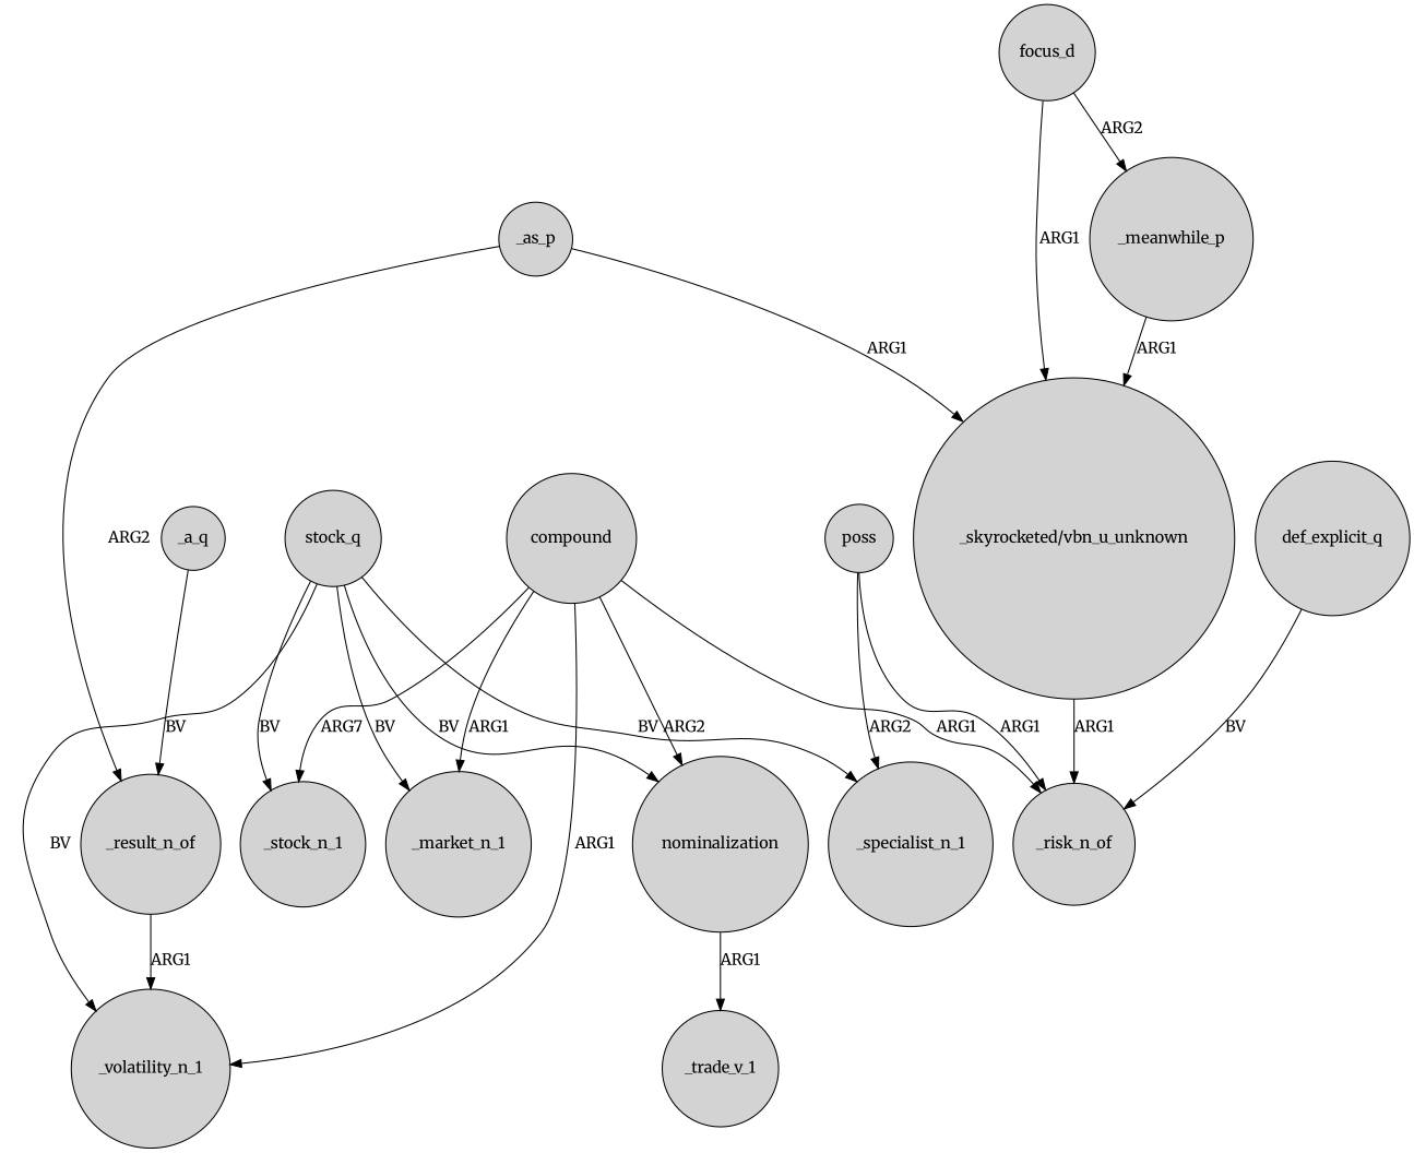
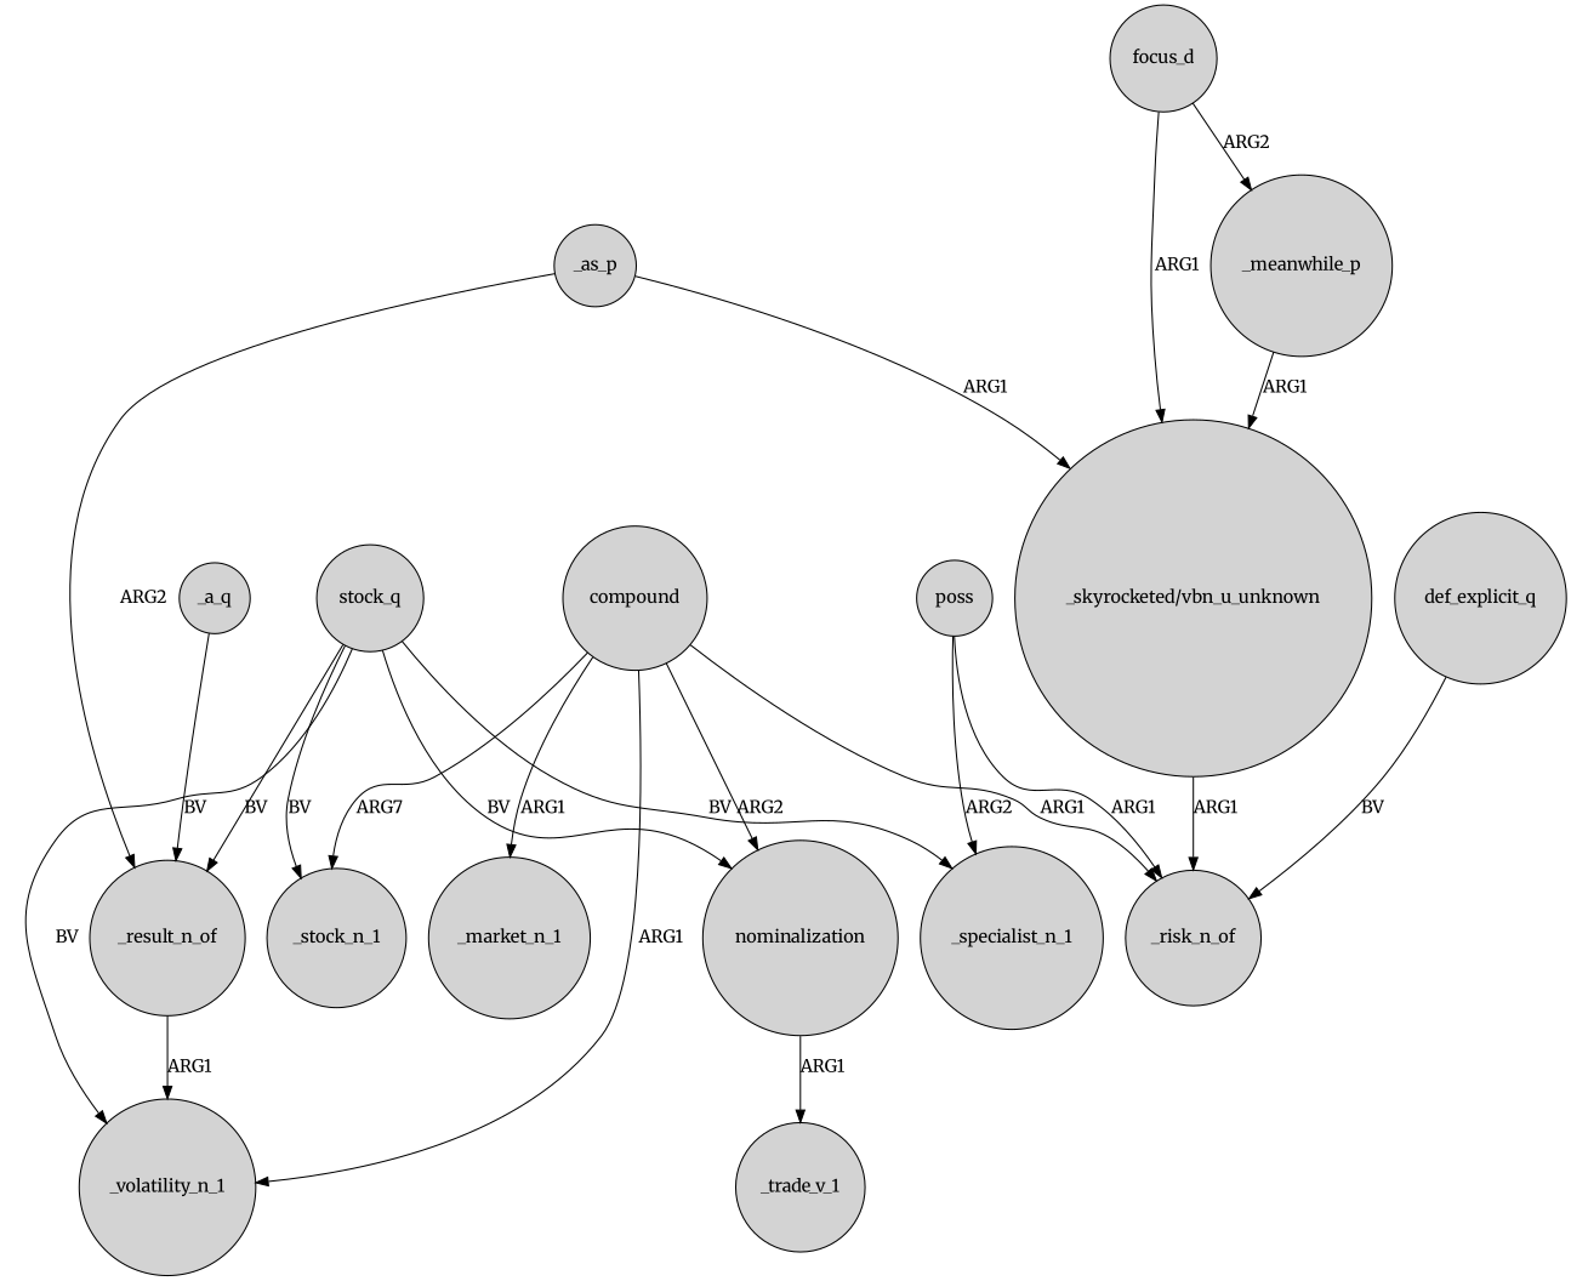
  digraph {
    fontname=Merriweather
    node [fontname=Merriweather shape=circle style=filled]
    edge [fontname=Merriweather]
    _result_n_of
    _volatility_n_1
    n3 [label=stock_q]
    _market_n_1
    nominalization
    _stock_n_1
    _specialist_n_1
    _trade_v_1
    "_skyrocketed/vbn_u_unknown"
    _risk_n_of
    compound
    focus_d
    _meanwhile_p
    _as_p
    poss
    def_explicit_q
    _a_q
    _result_n_of -> _volatility_n_1 [label=ARG1]
    n3 -> _volatility_n_1 [label=BV]
-   n3 -> _market_n_1 [label=BV]
+   n3 -> _result_n_of [label=BV]
    n3 -> nominalization [label=BV]
    n3 -> _stock_n_1 [label=BV]
    n3 -> _specialist_n_1 [label=BV]
    nominalization -> _trade_v_1 [label=ARG1]
    "_skyrocketed/vbn_u_unknown" -> _risk_n_of [label=ARG1]
    compound -> _volatility_n_1 [label=ARG1]
    compound -> _market_n_1 [label=ARG1]
    compound -> nominalization [label=ARG2]
    compound -> _stock_n_1 [label=ARG7]
    compound -> _risk_n_of [label=ARG1]
    focus_d -> "_skyrocketed/vbn_u_unknown" [label=ARG1]
    focus_d -> _meanwhile_p [label=ARG2]
    _meanwhile_p -> "_skyrocketed/vbn_u_unknown" [label=ARG1]
    _as_p -> _result_n_of [label=ARG2]
    _as_p -> "_skyrocketed/vbn_u_unknown" [label=ARG1]
    poss -> _specialist_n_1 [label=ARG2]
    poss -> _risk_n_of [label=ARG1]
    def_explicit_q -> _risk_n_of [label=BV]
    _a_q -> _result_n_of [label=BV]
  }
